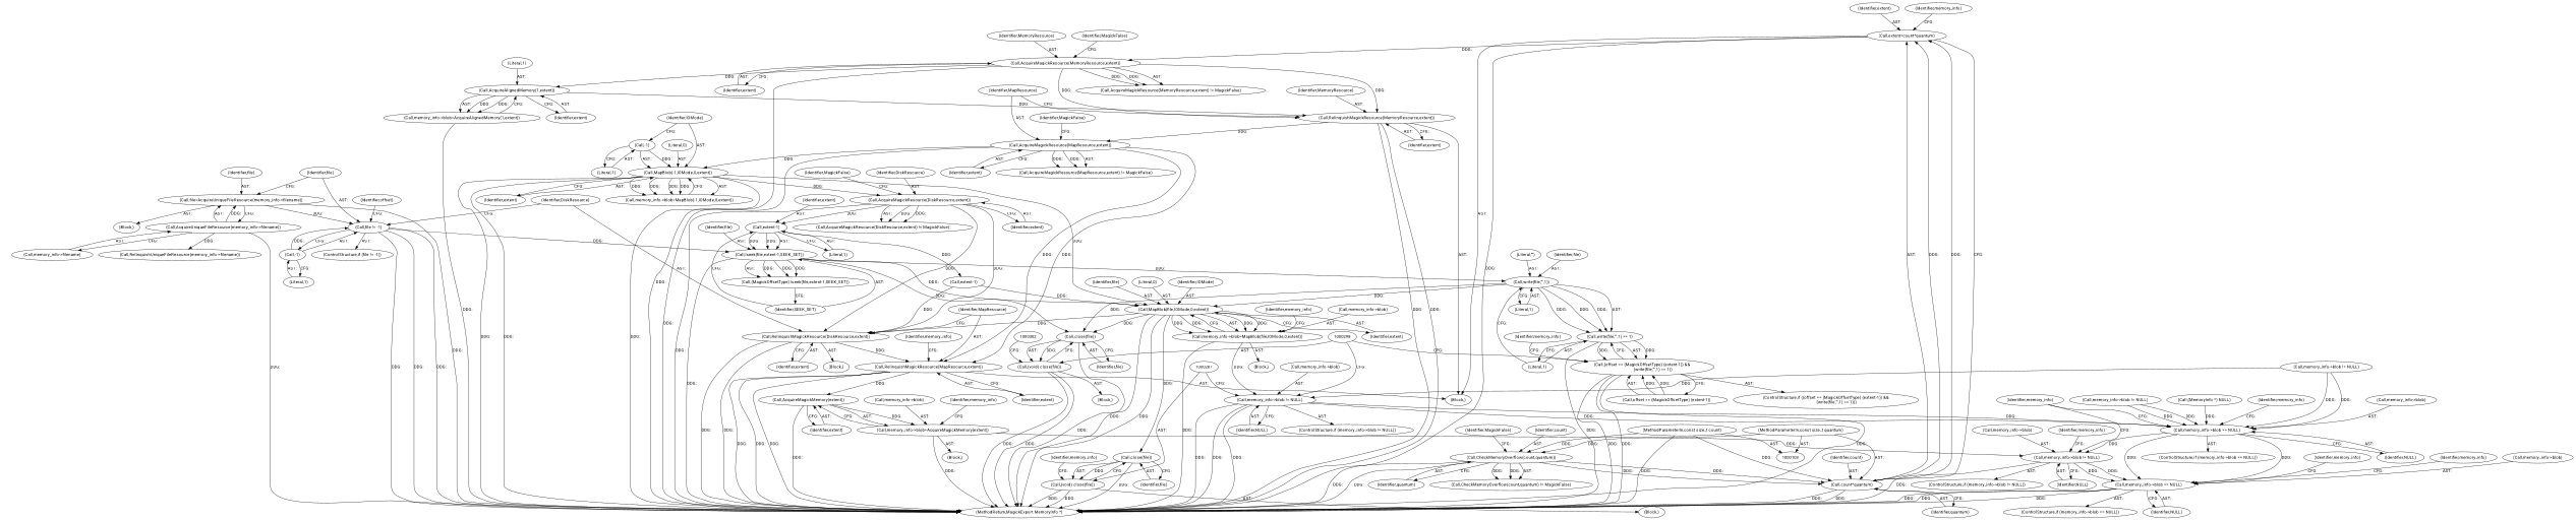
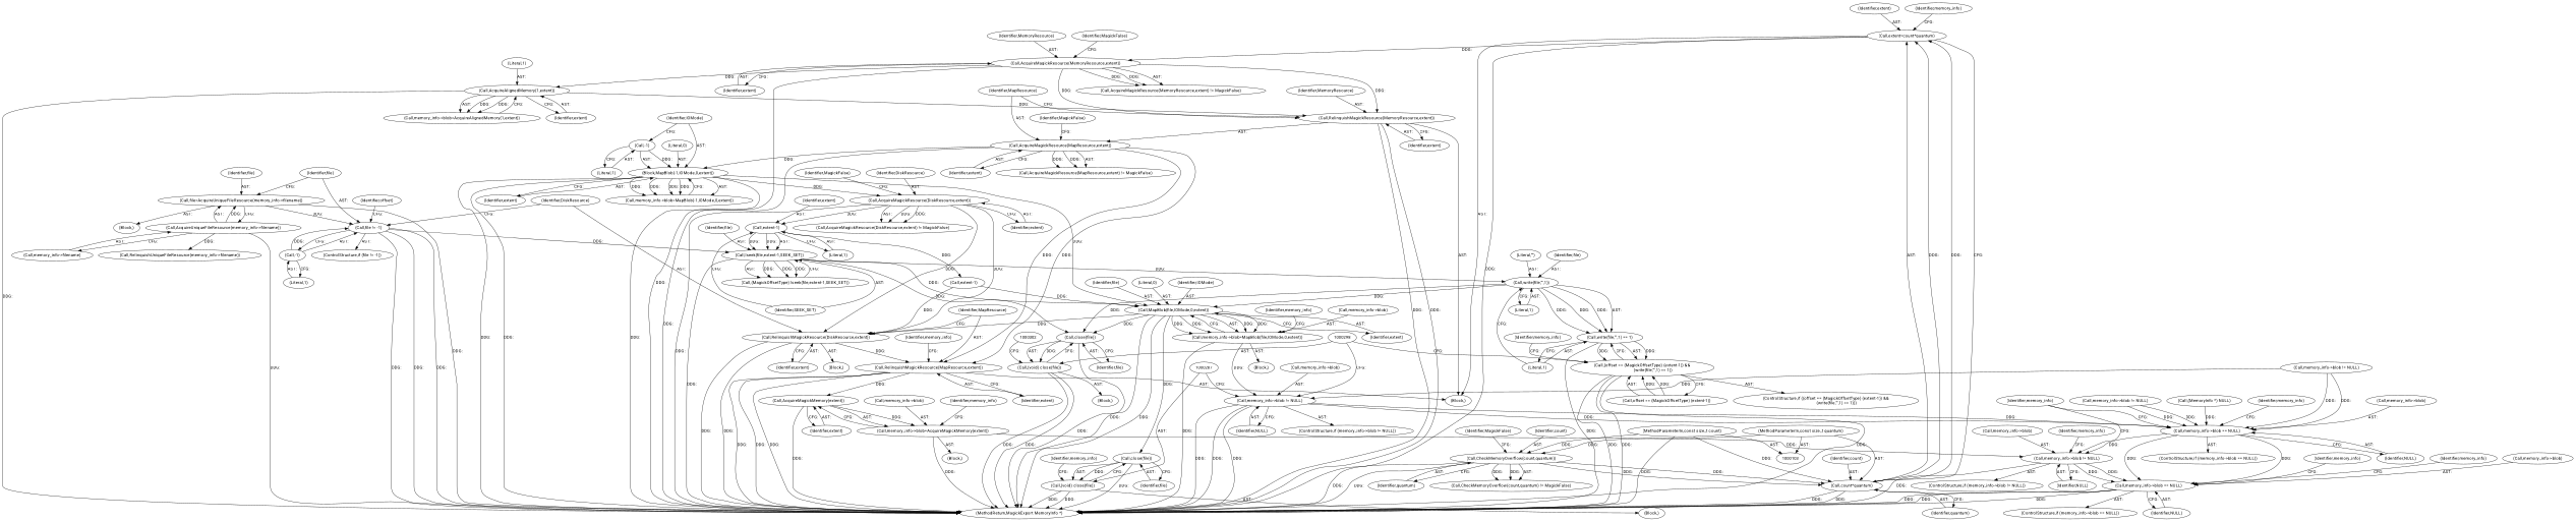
  digraph {
    fontname=Roboto
    node [fontname=Roboto]
    edge [fontname=Roboto]
    n1 [label="(Call,write(file,\"\",1))"]
    n2 [label="(Call,write(file,\"\",1) == 1)"]
    n3 [label="(Call,MapBlob(file,IOMode,0,extent))"]
    n4 [label="(Call,close(file))"]
    n5 [label="(Literal,1)"]
    n6 [label="(MethodReturn,MagickExport MemoryInfo *)"]
    n7 [label="(Call,(offset == (MagickOffsetType) (extent-1)) &&\n                  (write(file,\"\",1) == 1))"]
    n8 [label="(Literal,1)"]
    n9 [label="(Call,RelinquishMagickResource(DiskResource,extent))"]
    n10 [label="(Call,memory_info->blob=MapBlob(file,IOMode,0,extent))"]
    n11 [label="(Call,close(file))"]
    n12 [label="(Identifier,extent)"]
    n13 [label="(Call,(void) close(file))"]
    n14 [label="(Identifier,file)"]
    n15 [label="(Call,lseek(file,extent-1,SEEK_SET))"]
    n16 [label="(Call,(MagickOffsetType) lseek(file,extent-1,SEEK_SET))"]
    n17 [label="(Identifier,SEEK_SET)"]
    n18 [label="(Call,extent-1)"]
    n19 [label="(Call,file != -1)"]
    n20 [label="(Call,-1)"]
    n21 [label="(ControlStructure,if (file != -1))"]
    n22 [label="(Literal,1)"]
    n23 [label="(Call,file=AcquireUniqueFileResource(memory_info->filename))"]
    n24 [label="(Call,AcquireUniqueFileResource(memory_info->filename))"]
    n25 [label="(Block,)"]
    n26 [label="(Call,RelinquishUniqueFileResource(memory_info->filename))"]
    n27 [label="(Call,memory_info->filename)"]
    n28 [label="(Call,extent-1)"]
    n29 [label="(Literal,1)"]
    n30 [label="(Call,AcquireMagickResource(DiskResource,extent))"]
    n31 [label="(Call,AcquireMagickResource(DiskResource,extent) != MagickFalse)"]
    n32 [label="(Identifier,extent)"]
    n33 [label="(Call,RelinquishMagickResource(MapResource,extent))"]
    n34 [label="(Identifier,extent)"]
    n35 [label="(Block,)"]
-   n36 [label="(Call,MapBlob(-1,IOMode,0,extent))"]
+   n36 [label="(Block,MapBlob(-1,IOMode,0,extent))"]
    n37 [label="(Call,memory_info->blob=MapBlob(-1,IOMode,0,extent))"]
    n38 [label="(Identifier,extent)"]
    n39 [label="(Call,-1)"]
    n40 [label="(Literal,1)"]
    n41 [label="(Call,AcquireMagickResource(MapResource,extent))"]
    n42 [label="(Identifier,extent)"]
    n43 [label="(Call,AcquireMagickResource(MapResource,extent) != MagickFalse)"]
    n44 [label="(Block,)"]
    n45 [label="(Call,AcquireMagickMemory(extent))"]
    n46 [label="(Identifier,extent)"]
    n47 [label="(Call,RelinquishMagickResource(MemoryResource,extent))"]
    n48 [label="(Identifier,extent)"]
    n49 [label="(Call,AcquireMagickResource(MemoryResource,extent))"]
    n50 [label="(Call,AcquireAlignedMemory(1,extent))"]
    n51 [label="(Identifier,extent)"]
    n52 [label="(Call,AcquireMagickResource(MemoryResource,extent) != MagickFalse)"]
    n53 [label="(Identifier,extent)"]
    n54 [label="(Call,memory_info->blob=AcquireAlignedMemory(1,extent))"]
    n55 [label="(Call,extent=count*quantum)"]
    n56 [label="(Call,count*quantum)"]
    n57 [label="(Identifier,quantum)"]
    n58 [label="(Call,CheckMemoryOverflow(count,quantum))"]
    n59 [label="(Call,CheckMemoryOverflow(count,quantum) != MagickFalse)"]
    n60 [label="(Identifier,quantum)"]
    n61 [label="(MethodParameterIn,const size_t count)"]
    1000103
    n63 [label="(MethodParameterIn,const size_t quantum)"]
    n64 [label="(ControlStructure,if ((offset == (MagickOffsetType) (extent-1)) &&\n                  (write(file,\"\",1) == 1)))"]
    n65 [label="(Call,offset == (MagickOffsetType) (extent-1))"]
    n66 [label="(Call,memory_info->blob != NULL)"]
    n67 [label="(Block,)"]
    n68 [label="(Call,(void) close(file))"]
    n69 [label="(Identifier,file)"]
    n70 [label="(Call,memory_info->blob == NULL)"]
    n71 [label="(Identifier,NULL)"]
    n72 [label="(ControlStructure,if (memory_info->blob != NULL))"]
    n73 [label="(Call,memory_info->blob != NULL)"]
    n74 [label="(Call,memory_info->blob == NULL)"]
    n75 [label="(Identifier,NULL)"]
    n76 [label="(ControlStructure,if (memory_info->blob == NULL))"]
    n77 [label="(ControlStructure,if (memory_info->blob != NULL))"]
    n78 [label="(Identifier,NULL)"]
    n79 [label="(ControlStructure,if (memory_info->blob == NULL))"]
    n80 [label="(Identifier,NULL)"]
    n81 [label="(Block,)"]
    n82 [label="(Block,)"]
    n83 [label="(Call,memory_info->blob=AcquireMagickMemory(extent))"]
    n84 [label="(Identifier,extent)"]
    n85 [label="(Block,)"]
    n86 [label="(Identifier,file)"]
    n87 [label="(Identifier,offset)"]
    n88 [label="(Identifier,memory_info)"]
    n89 [label="(Call,memory_info->blob != NULL)"]
    n90 [label="(Identifier,file)"]
    n91 [label="(Literal,\"\")"]
    n92 [label="(Identifier,memory_info)"]
    n93 [label="(Identifier,file)"]
    n94 [label="(Call,memory_info->blob)"]
    n95 [label="(Call,memory_info->blob)"]
    n96 [label="(Identifier,file)"]
    n97 [label="(Identifier,memory_info)"]
    n98 [label="(Call,memory_info->blob)"]
    n99 [label="(Identifier,extent)"]
    n100 [label="(Identifier,MagickFalse)"]
    n101 [label="(Identifier,MagickFalse)"]
    n102 [label="(Identifier,memory_info)"]
    n103 [label="(Call,(MemoryInfo *) NULL)"]
    n104 [label="(Literal,0)"]
    n105 [label="(Identifier,memory_info)"]
    n106 [label="(Identifier,count)"]
    n107 [label="(Identifier,MemoryResource)"]
    n108 [label="(Identifier,memory_info)"]
    n109 [label="(Identifier,MemoryResource)"]
    n110 [label="(Identifier,memory_info)"]
    n111 [label="(Literal,0)"]
    n112 [label="(Identifier,extent)"]
    n113 [label="(Identifier,memory_info)"]
    n114 [label="(Identifier,MapResource)"]
    n115 [label="(Identifier,DiskResource)"]
    n116 [label="(Identifier,memory_info)"]
    n117 [label="(Identifier,IOMode)"]
    n118 [label="(Identifier,MapResource)"]
    n119 [label="(Identifier,count)"]
    n120 [label="(Identifier,memory_info)"]
    n121 [label="(Identifier,MagickFalse)"]
    n122 [label="(Identifier,file)"]
    n123 [label="(Call,memory_info->blob)"]
    n124 [label="(Call,memory_info->blob)"]
    n125 [label="(Call,memory_info->blob != NULL)"]
    n126 [label="(Literal,1)"]
    n127 [label="(Identifier,MagickFalse)"]
    n128 [label="(Identifier,memory_info)"]
    n129 [label="(Call,memory_info->blob)"]
    n130 [label="(Identifier,IOMode)"]
    n131 [label="(Identifier,DiskResource)"]
    1000298
    1000287
    1000302
    n1 -> n2 [label="AST: "]
    n1 -> n2 [label="DDG: "]
    n1 -> n2 [label="DDG: "]
    n1 -> n2 [label="DDG: "]
    n1 -> n3 [label="DDG: "]
    n1 -> n4 [label="DDG: "]
    n1 -> n5 [label="CFG: "]
    n2 -> n6 [label="DDG: "]
    n2 -> n7 [label="AST: "]
    n2 -> n7 [label="DDG: "]
    n2 -> n7 [label="DDG: "]
    n2 -> n8 [label="CFG: "]
    n3 -> n4 [label="DDG: "]
    n3 -> n6 [label="DDG: "]
    n3 -> n6 [label="DDG: "]
    n3 -> n9 [label="DDG: "]
    n3 -> n10 [label="AST: "]
    n3 -> n10 [label="DDG: "]
    n3 -> n10 [label="DDG: "]
    n3 -> n10 [label="DDG: "]
    n3 -> n10 [label="DDG: "]
    n3 -> n11 [label="DDG: "]
    n3 -> n12 [label="CFG: "]
    n4 -> n6 [label="DDG: "]
    n4 -> n13 [label="AST: "]
    n4 -> n13 [label="DDG: "]
    n4 -> n14 [label="CFG: "]
    n5 -> n1 [label="AST: "]
    n7 -> n2 [label="CFG: "]
    n7 -> n6 [label="DDG: "]
    n7 -> n6 [label="DDG: "]
    n7 -> n6 [label="DDG: "]
    n7 -> n64 [label="AST: "]
    n7 -> n65 [label="CFG: "]
    n8 -> n1 [label="CFG: "]
    n8 -> n2 [label="AST: "]
    n9 -> n6 [label="DDG: "]
    n9 -> n6 [label="DDG: "]
    n9 -> n33 [label="DDG: "]
    n9 -> n34 [label="CFG: "]
    n9 -> n35 [label="AST: "]
    n10 -> n3 [label="CFG: "]
    n10 -> n6 [label="DDG: "]
    n10 -> n66 [label="DDG: "]
    n10 -> n67 [label="AST: "]
    n11 -> n6 [label="DDG: "]
    n11 -> n68 [label="AST: "]
    n11 -> n68 [label="DDG: "]
    n11 -> n69 [label="CFG: "]
    n12 -> n3 [label="AST: "]
    n13 -> n4 [label="CFG: "]
    n13 -> n6 [label="DDG: "]
    n13 -> n6 [label="DDG: "]
    n13 -> n82 [label="AST: "]
    n14 -> n4 [label="AST: "]
    n15 -> n1 [label="DDG: "]
    n15 -> n3 [label="DDG: "]
    n15 -> n4 [label="DDG: "]
    n15 -> n6 [label="DDG: "]
    n15 -> n16 [label="AST: "]
    n15 -> n16 [label="DDG: "]
    n15 -> n16 [label="DDG: "]
    n15 -> n16 [label="DDG: "]
-   n16 -> n17 [label="CFG: "]
+   n16 -> n15 [label="CFG: "]
    n17 -> n15 [label="AST: "]
    n17 -> n18 [label="CFG: "]
    n18 -> n15 [label="AST: "]
    n18 -> n15 [label="DDG: "]
    n18 -> n15 [label="DDG: "]
    n18 -> n28 [label="DDG: "]
    n18 -> n29 [label="CFG: "]
    n19 -> n6 [label="DDG: "]
    n19 -> n6 [label="DDG: "]
    n19 -> n6 [label="DDG: "]
    n19 -> n15 [label="DDG: "]
    n19 -> n20 [label="CFG: "]
    n19 -> n21 [label="AST: "]
    n20 -> n19 [label="AST: "]
    n20 -> n19 [label="DDG: "]
    n20 -> n22 [label="CFG: "]
    n22 -> n20 [label="AST: "]
    n23 -> n6 [label="DDG: "]
    n23 -> n19 [label="DDG: "]
    n23 -> n24 [label="CFG: "]
    n23 -> n25 [label="AST: "]
    n24 -> n6 [label="DDG: "]
    n24 -> n23 [label="AST: "]
    n24 -> n23 [label="DDG: "]
    n24 -> n26 [label="DDG: "]
    n24 -> n27 [label="CFG: "]
    n27 -> n24 [label="AST: "]
    n28 -> n3 [label="DDG: "]
    n28 -> n9 [label="DDG: "]
    n29 -> n18 [label="AST: "]
    n30 -> n6 [label="DDG: "]
    n30 -> n9 [label="DDG: "]
    n30 -> n9 [label="DDG: "]
    n30 -> n18 [label="DDG: "]
    n30 -> n31 [label="AST: "]
    n30 -> n31 [label="DDG: "]
    n30 -> n31 [label="DDG: "]
    n30 -> n32 [label="CFG: "]
    n32 -> n30 [label="AST: "]
    n33 -> n6 [label="DDG: "]
    n33 -> n6 [label="DDG: "]
    n33 -> n6 [label="DDG: "]
    n33 -> n44 [label="AST: "]
    n33 -> n45 [label="DDG: "]
    n33 -> n46 [label="CFG: "]
    n34 -> n9 [label="AST: "]
    n36 -> n3 [label="DDG: "]
    n36 -> n6 [label="DDG: "]
    n36 -> n6 [label="DDG: "]
    n36 -> n6 [label="DDG: "]
    n36 -> n30 [label="DDG: "]
    n36 -> n37 [label="AST: "]
    n36 -> n37 [label="DDG: "]
    n36 -> n37 [label="DDG: "]
    n36 -> n37 [label="DDG: "]
    n36 -> n37 [label="DDG: "]
    n36 -> n38 [label="CFG: "]
    n37 -> n36 [label="CFG: "]
    n38 -> n36 [label="AST: "]
    n39 -> n36 [label="AST: "]
    n39 -> n36 [label="DDG: "]
    n39 -> n40 [label="CFG: "]
    n40 -> n39 [label="AST: "]
    n41 -> n6 [label="DDG: "]
    n41 -> n33 [label="DDG: "]
    n41 -> n33 [label="DDG: "]
    n41 -> n36 [label="DDG: "]
    n41 -> n42 [label="CFG: "]
    n41 -> n43 [label="AST: "]
    n41 -> n43 [label="DDG: "]
    n41 -> n43 [label="DDG: "]
    n42 -> n41 [label="AST: "]
    n45 -> n6 [label="DDG: "]
    n45 -> n83 [label="AST: "]
    n45 -> n83 [label="DDG: "]
    n45 -> n84 [label="CFG: "]
    n46 -> n33 [label="AST: "]
    n47 -> n6 [label="DDG: "]
    n47 -> n6 [label="DDG: "]
-   n47 -> n41 [label="DDG: "]
+   n47 -> n41 [label="AST: "]
    n47 -> n44 [label="AST: "]
    n47 -> n48 [label="CFG: "]
    n48 -> n47 [label="AST: "]
    n49 -> n6 [label="DDG: "]
    n49 -> n47 [label="DDG: "]
    n49 -> n47 [label="DDG: "]
    n49 -> n50 [label="DDG: "]
    n49 -> n51 [label="CFG: "]
    n49 -> n52 [label="AST: "]
    n49 -> n52 [label="DDG: "]
    n49 -> n52 [label="DDG: "]
-   n54 -> n6 [label="DDG: "]
+   n50 -> n6 [label="DDG: "]
    n50 -> n47 [label="DDG: "]
    n50 -> n53 [label="CFG: "]
    n50 -> n54 [label="AST: "]
    n50 -> n54 [label="DDG: "]
    n50 -> n54 [label="DDG: "]
    n51 -> n49 [label="AST: "]
    n53 -> n50 [label="AST: "]
    n54 -> n50 [label="CFG: "]
    n55 -> n6 [label="DDG: "]
    n55 -> n44 [label="AST: "]
    n55 -> n49 [label="DDG: "]
    n55 -> n56 [label="CFG: "]
    n56 -> n6 [label="DDG: "]
    n56 -> n6 [label="DDG: "]
    n56 -> n55 [label="AST: "]
    n56 -> n55 [label="DDG: "]
    n56 -> n55 [label="DDG: "]
    n56 -> n57 [label="CFG: "]
    n57 -> n56 [label="AST: "]
    n58 -> n6 [label="DDG: "]
    n58 -> n6 [label="DDG: "]
    n58 -> n56 [label="DDG: "]
    n58 -> n56 [label="DDG: "]
    n58 -> n59 [label="AST: "]
    n58 -> n59 [label="DDG: "]
    n58 -> n59 [label="DDG: "]
    n58 -> n60 [label="CFG: "]
    n60 -> n58 [label="AST: "]
    n61 -> n6 [label="DDG: "]
    n61 -> n56 [label="DDG: "]
    n61 -> n58 [label="DDG: "]
    n61 -> 1000103 [label="AST: "]
    n63 -> n56 [label="AST: "]
    n63 -> n58 [label="DDG: "]
    n63 -> 1000103 [label="AST: "]
    n65 -> n7 [label="AST: "]
    n65 -> n7 [label="DDG: "]
    n65 -> n7 [label="DDG: "]
    n66 -> n6 [label="DDG: "]
    n66 -> n6 [label="DDG: "]
    n66 -> n6 [label="DDG: "]
    n66 -> n70 [label="DDG: "]
    n66 -> n70 [label="DDG: "]
    n66 -> n71 [label="CFG: "]
    n66 -> n72 [label="AST: "]
    n68 -> n6 [label="DDG: "]
    n68 -> n6 [label="DDG: "]
    n68 -> n11 [label="CFG: "]
    n68 -> n81 [label="AST: "]
    n69 -> n11 [label="AST: "]
    n70 -> n73 [label="DDG: "]
    n70 -> n74 [label="DDG: "]
    n70 -> n74 [label="DDG: "]
    n70 -> n75 [label="CFG: "]
    n70 -> n76 [label="AST: "]
    n71 -> n66 [label="AST: "]
    n73 -> n6 [label="DDG: "]
    n73 -> n74 [label="DDG: "]
    n73 -> n74 [label="DDG: "]
    n73 -> n77 [label="AST: "]
    n73 -> n78 [label="CFG: "]
    n74 -> n6 [label="DDG: "]
    n74 -> n6 [label="DDG: "]
    n74 -> n6 [label="DDG: "]
    n74 -> n79 [label="AST: "]
    n74 -> n80 [label="CFG: "]
    n75 -> n70 [label="AST: "]
    n78 -> n73 [label="AST: "]
    n80 -> n74 [label="AST: "]
    n83 -> n6 [label="DDG: "]
    n83 -> n45 [label="CFG: "]
    n83 -> n73 [label="DDG: "]
    n83 -> n85 [label="AST: "]
    n84 -> n45 [label="AST: "]
    n86 -> n15 [label="AST: "]
    n87 -> n19 [label="CFG: "]
    n88 -> n7 [label="CFG: "]
    n89 -> n70 [label="DDG: "]
    n89 -> n70 [label="DDG: "]
    n90 -> n23 [label="AST: "]
    n91 -> n1 [label="AST: "]
    n92 -> n68 [label="CFG: "]
    n93 -> n3 [label="AST: "]
    n94 -> n66 [label="AST: "]
    n95 -> n74 [label="AST: "]
    n96 -> n19 [label="AST: "]
    n96 -> n23 [label="CFG: "]
    n97 -> n10 [label="CFG: "]
    n98 -> n83 [label="AST: "]
    n99 -> n55 [label="AST: "]
    n100 -> n30 [label="CFG: "]
    n101 -> n49 [label="CFG: "]
    n102 -> n73 [label="CFG: "]
    n103 -> n70 [label="DDG: "]
    n104 -> n3 [label="AST: "]
    n105 -> n70 [label="CFG: "]
    n106 -> n56 [label="AST: "]
    n107 -> n49 [label="AST: "]
    n108 -> n74 [label="CFG: "]
    n109 -> n47 [label="AST: "]
    n110 -> n70 [label="CFG: "]
    n110 -> n73 [label="CFG: "]
    n111 -> n36 [label="AST: "]
    n112 -> n18 [label="AST: "]
    n113 -> n74 [label="CFG: "]
    n114 -> n9 [label="CFG: "]
    n114 -> n33 [label="AST: "]
    n115 -> n9 [label="AST: "]
    n115 -> n19 [label="CFG: "]
    n116 -> n33 [label="CFG: "]
    n117 -> n36 [label="AST: "]
    n117 -> n39 [label="CFG: "]
    n118 -> n41 [label="AST: "]
    n118 -> n47 [label="CFG: "]
    n119 -> n58 [label="AST: "]
    n120 -> n55 [label="CFG: "]
    n121 -> n41 [label="CFG: "]
    n122 -> n1 [label="AST: "]
    n123 -> n10 [label="AST: "]
    n124 -> n73 [label="AST: "]
    n125 -> n66 [label="DDG: "]
    n125 -> n70 [label="DDG: "]
    n125 -> n70 [label="DDG: "]
    n126 -> n50 [label="AST: "]
    n127 -> n58 [label="CFG: "]
    n128 -> n83 [label="CFG: "]
    n129 -> n70 [label="AST: "]
    n130 -> n3 [label="AST: "]
    n131 -> n30 [label="AST: "]
    1000298 -> n7 [label="CFG: "]
    1000298 -> n13 [label="AST: "]
    1000298 -> n66 [label="CFG: "]
    1000287 -> n66 [label="CFG: "]
    1000287 -> n68 [label="AST: "]
    1000302 -> n13 [label="CFG: "]
  }
